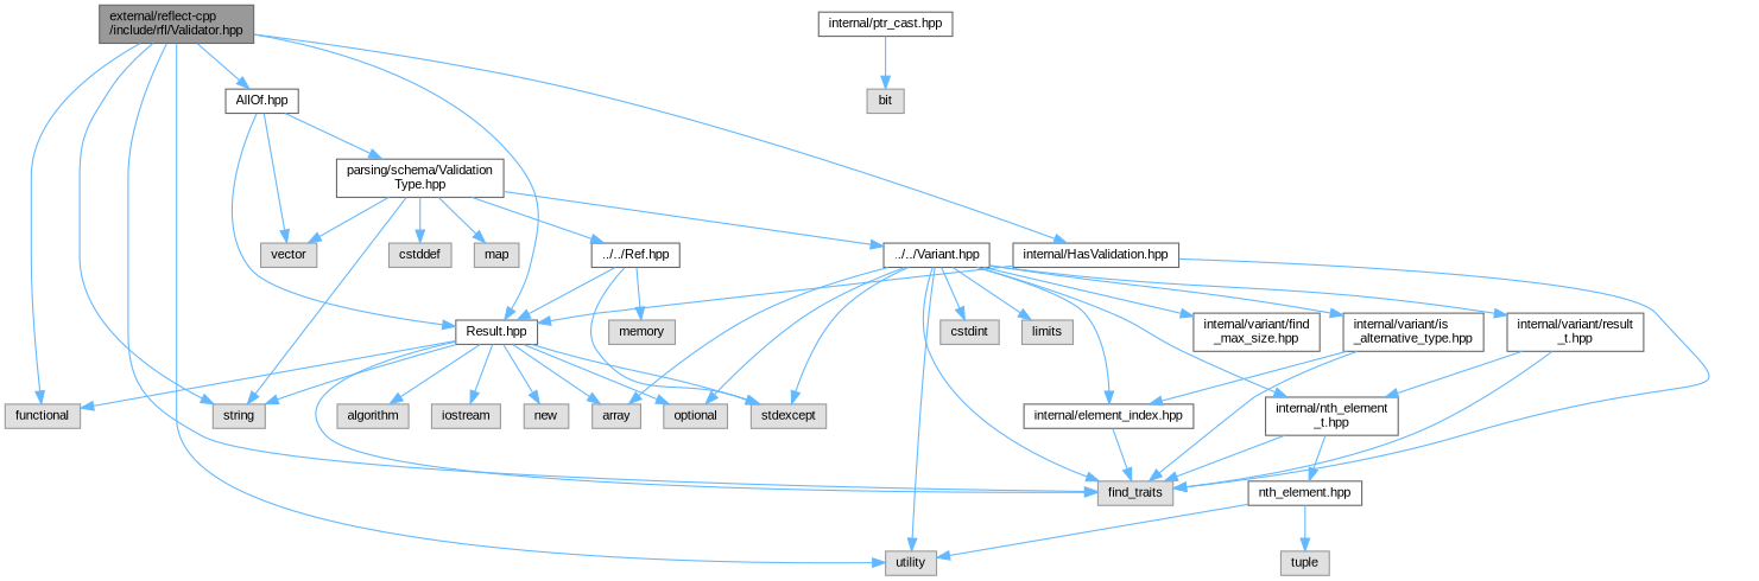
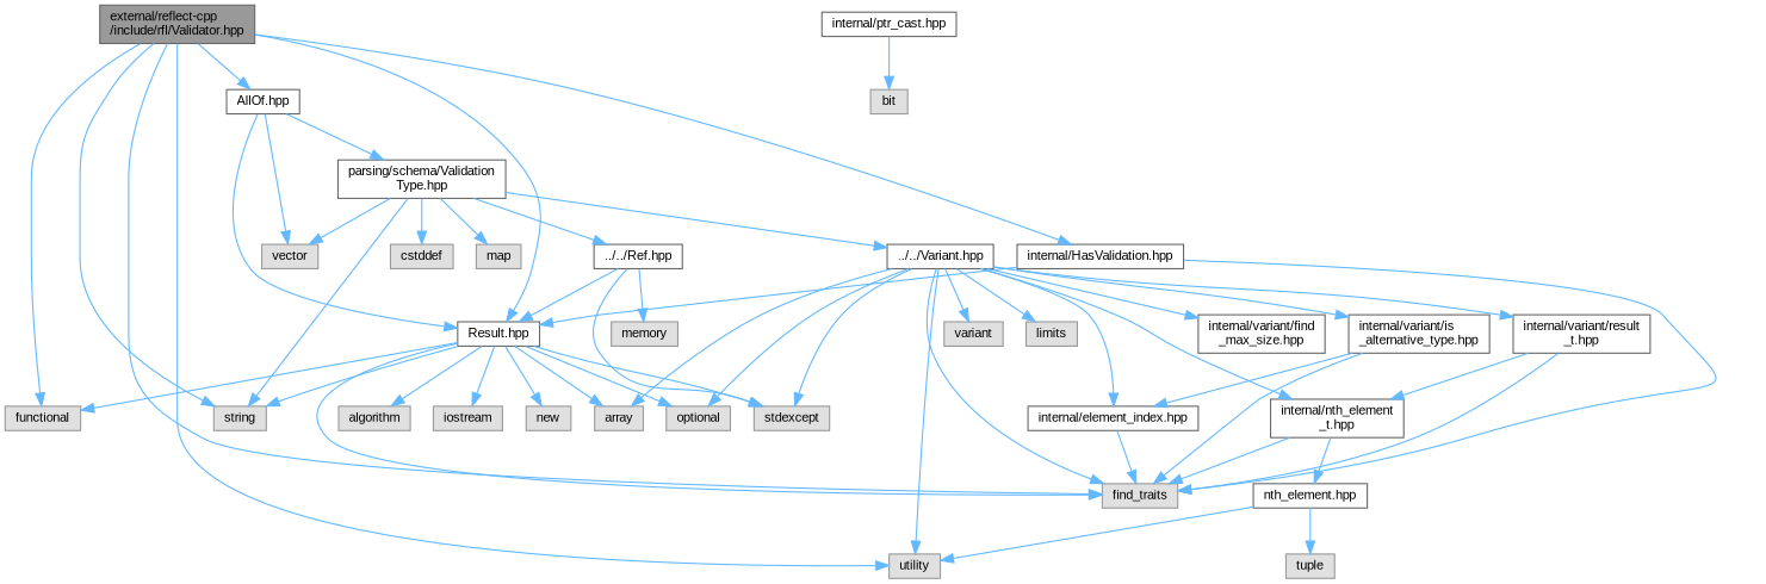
  digraph {
    fontname="Liberation Sans"
    node [color=grey60 fillcolor="#E0E0E0" fontname="Liberation Sans" fontsize=10 shape=box style=filled]
    edge [color=steelblue1 fontname="Liberation Sans" fontsize=10 labelfontname=Helvetica labelfontsize=10 style=solid]
    n1 [color=gray40 fillcolor=grey60 fontcolor=black height=0.2 label="external/reflect-cpp\l/include/rfl/Validator.hpp" width=0.4]
    n2 [height=0.2 label=functional width=0.4]
    n3 [height=0.2 label=string width=0.4]
    n4 [height=0.2 label=find_traits width=0.4]
    n5 [height=0.2 label=utility width=0.4]
    n6 [color=grey40 fillcolor=white height=0.2 label="AllOf.hpp" width=0.4]
    n7 [color=grey40 fillcolor=white height=0.2 label="Result.hpp" width=0.4]
    n8 [color=grey40 fillcolor=white height=0.2 label="internal/HasValidation.hpp" width=0.4]
    n9 [height=0.2 label=vector width=0.4]
    n10 [color=grey40 fillcolor=white height=0.2 label="parsing/schema/Validation\lType.hpp" width=0.4]
    n11 [height=0.2 label=algorithm width=0.4]
    n12 [height=0.2 label=array width=0.4]
    n13 [height=0.2 label=iostream width=0.4]
    n14 [height=0.2 label=new width=0.4]
    n15 [height=0.2 label=optional width=0.4]
    n16 [height=0.2 label=stdexcept width=0.4]
    n17 [height=0.2 label=cstddef width=0.4]
    n18 [height=0.2 label=map width=0.4]
    n19 [color=grey40 fillcolor=white height=0.2 label="../../Ref.hpp" width=0.4]
    n20 [color=grey40 fillcolor=white height=0.2 label="../../Variant.hpp" width=0.4]
    n21 [height=0.2 label=memory width=0.4]
-   n22 [height=0.2 label=cstdint width=0.4]
+   n22 [height=0.2 label=variant width=0.4]
    n23 [height=0.2 label=limits width=0.4]
    n24 [color=grey40 fillcolor=white height=0.2 label="internal/element_index.hpp" width=0.4]
    n25 [color=grey40 fillcolor=white height=0.2 label="internal/nth_element\l_t.hpp" width=0.4]
    n26 [color=grey40 fillcolor=white height=0.2 label="internal/variant/find\l_max_size.hpp" width=0.4]
    n27 [color=grey40 fillcolor=white height=0.2 label="internal/variant/is\l_alternative_type.hpp" width=0.4]
    n28 [color=grey40 fillcolor=white height=0.2 label="internal/variant/result\l_t.hpp" width=0.4]
    n29 [color=grey40 fillcolor=white height=0.2 label="nth_element.hpp" width=0.4]
    n30 [color=grey40 fillcolor=white height=0.2 label="internal/ptr_cast.hpp" width=0.4]
    n31 [height=0.2 label=bit width=0.4]
    n32 [height=0.2 label=tuple width=0.4]
    n1 -> n2
    n1 -> n3
    n1 -> n4
    n1 -> n5
    n1 -> n6
    n1 -> n7
    n1 -> n8
    n6 -> n7
    n6 -> n9
    n6 -> n10
    n7 -> n2
    n7 -> n3
    n7 -> n4
    n7 -> n11
    n7 -> n12
    n7 -> n13
    n7 -> n14
    n7 -> n15
    n7 -> n16
    n8 -> n4
    n8 -> n7
    n10 -> n3
    n10 -> n9
    n10 -> n17
    n10 -> n18
    n10 -> n19
    n10 -> n20
    n19 -> n7
    n19 -> n16
    n19 -> n21
    n20 -> n4
    n20 -> n5
    n20 -> n12
    n20 -> n15
    n20 -> n16
    n20 -> n22
    n20 -> n23
    n20 -> n24
    n20 -> n25
    n20 -> n26
    n20 -> n27
    n20 -> n28
    n24 -> n4
    n25 -> n4
    n25 -> n29
    n27 -> n4
    n27 -> n24
    n28 -> n4
    n28 -> n25
    n29 -> n5
    n29 -> n32
    n30 -> n31
  }
